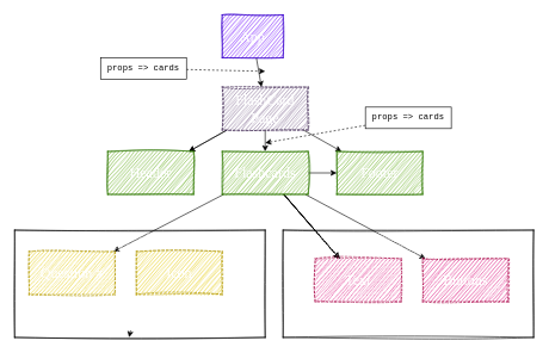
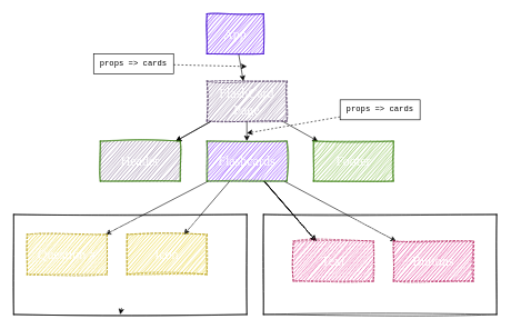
  <mxCell id="0" />
  <mxCell id="1" parent="0" />
  <mxCell id="2" value="" style="edgeStyle=none;html=1;" parent="1" source="6" target="7" edge="1"><mxGeometry relative="1" as="geometry" /></mxCell>
  <mxCell id="3" value="" style="edgeStyle=none;html=1;" parent="1" source="6" target="7" edge="1"><mxGeometry relative="1" as="geometry" /></mxCell>
  <mxCell id="4" value="" style="edgeStyle=none;html=1;" parent="1" source="6" target="8" edge="1"><mxGeometry relative="1" as="geometry" /></mxCell>
  <mxCell id="5" value="" style="edgeStyle=none;html=1;" parent="1" source="6" target="17" edge="1"><mxGeometry relative="1" as="geometry" /></mxCell>
  <mxCell id="6" value="FlashCard Page" style="whiteSpace=wrap;html=1;fillColor=#76608a;fontColor=#ffffff;strokeColor=#432D57;sketch=1;curveFitting=1;jiggle=2;fontFamily=Leckerli One;fontSource=https%3A%2F%2Ffonts.googleapis.com%2Fcss%3Ffamily%3DLeckerli%2BOne;fontSize=20;dashed=1;" parent="1" vertex="1"><mxGeometry x="310" y="121" width="120" height="60" as="geometry" /></mxCell>
- <mxCell id="7" value="Header" style="whiteSpace=wrap;html=1;fillColor=#60a917;rounded=0;glass=0;sketch=1;curveFitting=1;jiggle=2;strokeColor=#2D7600;fontColor=#ffffff;fontFamily=Leckerli One;fontSource=https%3A%2F%2Ffonts.googleapis.com%2Fcss%3Ffamily%3DLeckerli%2BOne;fontSize=20;" parent="1" vertex="1"><mxGeometry x="150" y="211" width="120" height="60" as="geometry" /></mxCell>
+ <mxCell id="7" value="Header" style="whiteSpace=wrap;html=1;fillColor=#76608a;rounded=0;glass=0;sketch=1;curveFitting=1;jiggle=2;strokeColor=#2D7600;fontColor=#ffffff;fontFamily=Leckerli One;fontSource=https%3A%2F%2Ffonts.googleapis.com%2Fcss%3Ffamily%3DLeckerli%2BOne;fontSize=20;" parent="1" vertex="1"><mxGeometry x="150" y="211" width="120" height="60" as="geometry" /></mxCell>
  <mxCell id="8" value="Footer" style="whiteSpace=wrap;html=1;fillColor=#60a917;fontColor=#ffffff;strokeColor=#2D7600;sketch=1;curveFitting=1;jiggle=2;fontFamily=Leckerli One;fontSource=https%3A%2F%2Ffonts.googleapis.com%2Fcss%3Ffamily%3DLeckerli%2BOne;fontSize=20;" parent="1" vertex="1"><mxGeometry x="470" y="211" width="120" height="60" as="geometry" /></mxCell>
  <mxCell id="9" value="" style="edgeStyle=none;html=1;" parent="1" source="17" target="18" edge="1"><mxGeometry relative="1" as="geometry" /></mxCell>
  <mxCell id="10" value="" style="edgeStyle=none;html=1;" parent="1" source="17" target="18" edge="1"><mxGeometry relative="1" as="geometry" /></mxCell>
  <mxCell id="11" value="" style="edgeStyle=none;html=1;" parent="1" source="17" target="18" edge="1"><mxGeometry relative="1" as="geometry" /></mxCell>
  <mxCell id="12" value="" style="edgeStyle=none;html=1;" parent="1" source="17" target="19" edge="1"><mxGeometry relative="1" as="geometry"><Array as="points" /></mxGeometry></mxCell>
  <mxCell id="13" value="" style="edgeStyle=none;html=1;" parent="1" source="17" target="18" edge="1"><mxGeometry relative="1" as="geometry" /></mxCell>
  <mxCell id="14" value="" style="edgeStyle=none;html=1;" parent="1" source="17" target="18" edge="1"><mxGeometry relative="1" as="geometry" /></mxCell>
  <mxCell id="15" value="" style="edgeStyle=none;html=1;" parent="1" source="17" target="20" edge="1"><mxGeometry relative="1" as="geometry" /></mxCell>
- <mxCell id="16" value="" style="edgeStyle=none;html=1;fontColor=#FFFFFF;" parent="1" source="17" target="8" edge="1"><mxGeometry relative="1" as="geometry" /></mxCell>
- <mxCell id="17" value="Flashcards" style="whiteSpace=wrap;html=1;fillColor=#60a917;fontColor=#ffffff;strokeColor=#2D7600;glass=0;sketch=1;curveFitting=1;jiggle=2;fontFamily=Leckerli One;fontSource=https%3A%2F%2Ffonts.googleapis.com%2Fcss%3Ffamily%3DLeckerli%2BOne;fontSize=20;" parent="1" vertex="1"><mxGeometry x="310" y="211" width="120" height="60" as="geometry" /></mxCell>
+ <mxCell id="16" value="" style="edgeStyle=none;html=1;fontColor=#FFFFFF;" parent="1" source="17" target="23" edge="1"><mxGeometry relative="1" as="geometry" /></mxCell>
+ <mxCell id="17" value="Flashcards" style="whiteSpace=wrap;html=1;fillColor=#6a00ff;fontColor=#ffffff;strokeColor=#2D7600;glass=0;sketch=1;curveFitting=1;jiggle=2;fontFamily=Leckerli One;fontSource=https%3A%2F%2Ffonts.googleapis.com%2Fcss%3Ffamily%3DLeckerli%2BOne;fontSize=20;" parent="1" vertex="1"><mxGeometry x="310" y="211" width="120" height="60" as="geometry" /></mxCell>
  <mxCell id="18" value="Text" style="whiteSpace=wrap;html=1;fillColor=#d80073;fontColor=#ffffff;strokeColor=#A50040;glass=0;sketch=1;curveFitting=1;jiggle=2;fontFamily=Leckerli One;fontSource=https%3A%2F%2Ffonts.googleapis.com%2Fcss%3Ffamily%3DLeckerli%2BOne;fontSize=20;dashed=1;" parent="1" vertex="1"><mxGeometry x="440" y="361" width="120" height="60" as="geometry" /></mxCell>
  <mxCell id="19" value="Buttons" style="whiteSpace=wrap;html=1;fillColor=#d80073;fontColor=#ffffff;strokeColor=#A50040;glass=0;sketch=1;curveFitting=1;jiggle=2;fontFamily=Leckerli One;fontSource=https%3A%2F%2Ffonts.googleapis.com%2Fcss%3Ffamily%3DLeckerli%2BOne;fontSize=20;dashed=1;" parent="1" vertex="1"><mxGeometry x="590" y="361" width="120" height="60" as="geometry" /></mxCell>
  <mxCell id="20" value="&lt;font color=&quot;#ffffff&quot; style=&quot;font-size: 20px;&quot;&gt;Question #&lt;/font&gt;" style="whiteSpace=wrap;html=1;fillColor=#e3c800;fontColor=#000000;strokeColor=#B09500;glass=0;sketch=1;curveFitting=1;jiggle=2;fontFamily=Leckerli One;fontSource=https%3A%2F%2Ffonts.googleapis.com%2Fcss%3Ffamily%3DLeckerli%2BOne;fontSize=20;dashed=1;" parent="1" vertex="1"><mxGeometry x="40" y="351" width="120" height="60" as="geometry" /></mxCell>
  <mxCell id="21" value="" style="whiteSpace=wrap;html=1;rounded=0;glass=0;sketch=1;fontColor=#FFFFFF;gradientColor=none;fillStyle=dashed;fontFamily=Leckerli One;fontSource=https%3A%2F%2Ffonts.googleapis.com%2Fcss%3Ffamily%3DLeckerli%2BOne;fontSize=13;" parent="1" vertex="1"><mxGeometry x="20" y="321" width="350" height="150" as="geometry" /></mxCell>
  <mxCell id="22" value="" style="whiteSpace=wrap;html=1;rounded=0;glass=0;sketch=1;fontColor=#FFFFFF;gradientColor=none;fillStyle=dashed;fontFamily=Leckerli One;fontSource=https%3A%2F%2Ffonts.googleapis.com%2Fcss%3Ffamily%3DLeckerli%2BOne;fontSize=13;" parent="1" vertex="1"><mxGeometry x="395" y="321" width="350" height="150" as="geometry" /></mxCell>
  <mxCell id="23" value="&lt;font color=&quot;#ffffff&quot; style=&quot;font-size: 20px;&quot;&gt;Icon&lt;/font&gt;" style="whiteSpace=wrap;html=1;fillColor=#e3c800;fontColor=#000000;strokeColor=#B09500;glass=0;sketch=1;curveFitting=1;jiggle=2;fontFamily=Leckerli One;fontSource=https%3A%2F%2Ffonts.googleapis.com%2Fcss%3Ffamily%3DLeckerli%2BOne;fontSize=20;dashed=1;" parent="1" vertex="1"><mxGeometry x="190" y="351" width="120" height="60" as="geometry" /></mxCell>
  <mxCell id="24" style="edgeStyle=none;html=1;fontFamily=Leckerli One;fontSource=https%3A%2F%2Ffonts.googleapis.com%2Fcss%3Ffamily%3DLeckerli%2BOne;fontSize=16;fontColor=#FFFFFF;" parent="1" source="25" target="21" edge="1"><mxGeometry relative="1" as="geometry" /></mxCell>
  <mxCell id="25" value="cards closed" style="text;strokeColor=none;align=center;fillColor=none;html=1;verticalAlign=middle;whiteSpace=wrap;rounded=0;glass=0;fillStyle=cross-hatch;fontColor=#FFFFFF;fontFamily=Leckerli One;sketch=1;curveFitting=1;jiggle=2;fontSource=https%3A%2F%2Ffonts.googleapis.com%2Fcss%3Ffamily%3DLeckerli%2BOne;fontSize=16;" parent="1" vertex="1"><mxGeometry x="110" y="431" width="150" height="30" as="geometry" /></mxCell>
  <mxCell id="26" value="flashcard opened" style="text;strokeColor=none;align=center;fillColor=none;html=1;verticalAlign=middle;whiteSpace=wrap;rounded=0;glass=0;fillStyle=cross-hatch;fontColor=#FFFFFF;fontFamily=Leckerli One;sketch=1;curveFitting=1;jiggle=2;fontSource=https%3A%2F%2Ffonts.googleapis.com%2Fcss%3Ffamily%3DLeckerli%2BOne;fontSize=16;" parent="1" vertex="1"><mxGeometry x="495" y="431" width="150" height="30" as="geometry" /></mxCell>
  <mxCell id="27" value="" style="edgeStyle=none;html=1;" parent="1" source="28" target="6" edge="1"><mxGeometry relative="1" as="geometry" /></mxCell>
  <mxCell id="28" value="App" style="whiteSpace=wrap;html=1;fillColor=#6a00ff;fontColor=#ffffff;strokeColor=#3700CC;sketch=1;curveFitting=1;jiggle=2;fontFamily=Leckerli One;fontSource=https%3A%2F%2Ffonts.googleapis.com%2Fcss%3Ffamily%3DLeckerli%2BOne;fontSize=20;" parent="1" vertex="1"><mxGeometry x="310" y="20" width="85" height="60" as="geometry" /></mxCell>
  <mxCell id="29" value="" style="edgeStyle=none;html=1;fontFamily=Courier New;dashed=1;" edge="1" parent="1" source="30"><mxGeometry relative="1" as="geometry"><mxPoint x="370" y="99" as="targetPoint" /></mxGeometry></mxCell>
  <mxCell id="30" value="props =&amp;gt; cards" style="whiteSpace=wrap;html=1;fontFamily=Courier New;" vertex="1" parent="1"><mxGeometry x="140" y="80" width="120" height="30" as="geometry" /></mxCell>
  <mxCell id="31" value="" style="edgeStyle=none;html=1;fontFamily=Courier New;dashed=1;" edge="1" parent="1" source="32"><mxGeometry relative="1" as="geometry"><mxPoint x="370" y="199" as="targetPoint" /></mxGeometry></mxCell>
  <mxCell id="32" value="props =&amp;gt; cards" style="whiteSpace=wrap;html=1;fontFamily=Courier New;" vertex="1" parent="1"><mxGeometry x="510" y="149" width="120" height="30" as="geometry" /></mxCell>
